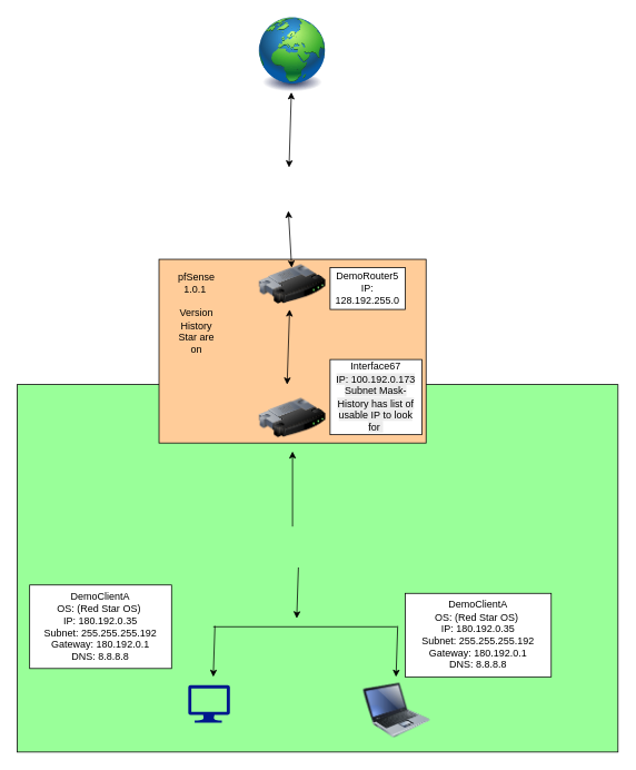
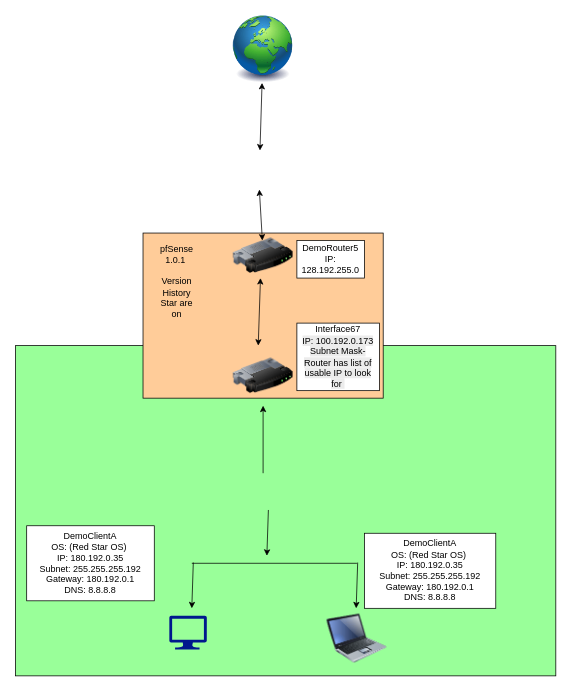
  <mxCell id="0" />
  <mxCell id="1" parent="0" />
  <mxCell id="2" value="" style="rounded=0;whiteSpace=wrap;html=1;fillColor=#99FF99;" parent="1" vertex="1"><mxGeometry x="20" y="460" width="720" height="440" as="geometry" /></mxCell>
  <mxCell id="3" value="" style="rounded=0;whiteSpace=wrap;html=1;fillColor=#FFCC99;" parent="1" vertex="1"><mxGeometry x="190" y="310" width="320" height="220" as="geometry" /></mxCell>
  <mxCell id="4" value="" style="image;html=1;image=img/lib/clip_art/general/Earth_globe_128x128.png" parent="1" vertex="1"><mxGeometry x="310" y="20" width="80" height="90" as="geometry" /></mxCell>
  <mxCell id="5" value="" style="shape=image;html=1;verticalAlign=top;verticalLabelPosition=bottom;labelBackgroundColor=#ffffff;imageAspect=0;aspect=fixed;image=https://icons.diagrams.net/icon-cache1/Security_Double_Color_Red_and_black_vol_2-2413/fire__wall__firewall__security-520.svg" parent="1" vertex="1"><mxGeometry x="319" y="200" width="52" height="52" as="geometry" /></mxCell>
  <mxCell id="6" value="" style="image;html=1;image=img/lib/clip_art/networking/Router_128x128.png" parent="1" vertex="1"><mxGeometry x="310" y="300" width="80" height="80" as="geometry" /></mxCell>
  <mxCell id="7" value="" style="edgeStyle=orthogonalEdgeStyle;rounded=0;orthogonalLoop=1;jettySize=auto;html=1;" parent="1" source="8" target="9" edge="1"><mxGeometry relative="1" as="geometry" /></mxCell>
  <mxCell id="8" value="" style="shape=image;html=1;verticalAlign=top;verticalLabelPosition=bottom;labelBackgroundColor=#ffffff;imageAspect=0;aspect=fixed;image=https://icons.diagrams.net/icon-cache1/Security_Double_Color_Red_and_black_vol_2-2413/fire__wall__firewall__security-520.svg" parent="1" vertex="1"><mxGeometry x="324" y="630" width="52" height="52" as="geometry" /></mxCell>
  <mxCell id="9" value="" style="image;html=1;image=img/lib/clip_art/networking/Router_128x128.png" parent="1" vertex="1"><mxGeometry x="310" y="460" width="80" height="80" as="geometry" /></mxCell>
  <mxCell id="10" value="" style="endArrow=classic;startArrow=classic;html=1;rounded=0;" parent="1" source="5" target="4" edge="1"><mxGeometry width="50" height="50" relative="1" as="geometry"><mxPoint x="315" y="170" as="sourcePoint" /><mxPoint x="365" y="120" as="targetPoint" /></mxGeometry></mxCell>
  <mxCell id="11" value="" style="endArrow=classic;startArrow=classic;html=1;rounded=0;entryX=0.5;entryY=1;entryDx=0;entryDy=0;" parent="1" target="5" edge="1"><mxGeometry width="50" height="50" relative="1" as="geometry"><mxPoint x="349" y="320" as="sourcePoint" /><mxPoint x="351.5" y="240" as="targetPoint" /></mxGeometry></mxCell>
  <mxCell id="12" value="" style="endArrow=classic;startArrow=classic;html=1;rounded=0;exitX=0.5;exitY=0;exitDx=0;exitDy=0;" parent="1" edge="1"><mxGeometry width="50" height="50" relative="1" as="geometry"><mxPoint x="343.5" y="460" as="sourcePoint" /><mxPoint x="346.5" y="370" as="targetPoint" /></mxGeometry></mxCell>
  <mxCell id="13" value="" style="endArrow=classic;html=1;rounded=0;exitX=0.635;exitY=0.942;exitDx=0;exitDy=0;exitPerimeter=0;" parent="1" source="8" edge="1"><mxGeometry width="50" height="50" relative="1" as="geometry"><mxPoint x="365" y="790" as="sourcePoint" /><mxPoint x="355" y="740" as="targetPoint" /></mxGeometry></mxCell>
  <mxCell id="14" value="" style="endArrow=none;html=1;rounded=0;" parent="1" edge="1"><mxGeometry width="50" height="50" relative="1" as="geometry"><mxPoint x="255" y="750" as="sourcePoint" /><mxPoint x="475" y="750" as="targetPoint" /></mxGeometry></mxCell>
  <mxCell id="15" value="" style="sketch=0;aspect=fixed;pointerEvents=1;shadow=0;dashed=0;html=1;strokeColor=none;labelPosition=center;verticalLabelPosition=bottom;verticalAlign=top;align=center;fillColor=#00188D;shape=mxgraph.azure.computer" parent="1" vertex="1"><mxGeometry x="225" y="820" width="50" height="45" as="geometry" /></mxCell>
  <mxCell id="16" value="" style="image;html=1;image=img/lib/clip_art/computers/Laptop_128x128.png" parent="1" vertex="1"><mxGeometry x="435" y="810" width="80" height="80" as="geometry" /></mxCell>
  <mxCell id="17" value="" style="endArrow=classic;html=1;rounded=0;exitX=0.635;exitY=0.942;exitDx=0;exitDy=0;exitPerimeter=0;" parent="1" edge="1"><mxGeometry width="50" height="50" relative="1" as="geometry"><mxPoint x="476" y="749" as="sourcePoint" /><mxPoint x="474" y="810" as="targetPoint" /></mxGeometry></mxCell>
  <mxCell id="18" value="" style="endArrow=classic;html=1;rounded=0;exitX=0.635;exitY=0.942;exitDx=0;exitDy=0;exitPerimeter=0;" parent="1" edge="1"><mxGeometry width="50" height="50" relative="1" as="geometry"><mxPoint x="257" y="749" as="sourcePoint" /><mxPoint x="255" y="810" as="targetPoint" /></mxGeometry></mxCell>
  <mxCell id="19" value="pfSense 1.0.1&amp;nbsp;&lt;div&gt;&lt;br&gt;&lt;/div&gt;&lt;div&gt;Version History Star are on&lt;/div&gt;" style="text;html=1;align=center;verticalAlign=middle;whiteSpace=wrap;rounded=0;" parent="1" vertex="1"><mxGeometry x="205" y="360" width="60" height="30" as="geometry" /></mxCell>
  <mxCell id="20" value="DemoRouter5&lt;div&gt;IP: 128.192.255.0&lt;/div&gt;" style="rounded=0;whiteSpace=wrap;html=1;" parent="1" vertex="1"><mxGeometry x="395" y="320" width="90" height="50" as="geometry" /></mxCell>
- <mxCell id="21" value="&lt;div&gt;Interface67&lt;/div&gt;&lt;span style=&quot;color: rgb(0, 0, 0); font-family: Helvetica; font-size: 12px; font-style: normal; font-variant-ligatures: normal; font-variant-caps: normal; font-weight: 400; letter-spacing: normal; orphans: 2; text-align: center; text-indent: 0px; text-transform: none; widows: 2; word-spacing: 0px; -webkit-text-stroke-width: 0px; white-space: normal; background-color: rgb(236, 236, 236); text-decoration-thickness: initial; text-decoration-style: initial; text-decoration-color: initial; float: none; display: inline !important;&quot;&gt;IP: 100.192.0.173&lt;/span&gt;&lt;div&gt;&lt;span style=&quot;color: rgb(0, 0, 0); font-family: Helvetica; font-size: 12px; font-style: normal; font-variant-ligatures: normal; font-variant-caps: normal; font-weight: 400; letter-spacing: normal; orphans: 2; text-align: center; text-indent: 0px; text-transform: none; widows: 2; word-spacing: 0px; -webkit-text-stroke-width: 0px; white-space: normal; background-color: rgb(236, 236, 236); text-decoration-thickness: initial; text-decoration-style: initial; text-decoration-color: initial; float: none; display: inline !important;&quot;&gt;Subnet Mask- History has list of usable IP to look for&amp;nbsp;&lt;/span&gt;&lt;/div&gt;" style="rounded=0;whiteSpace=wrap;html=1;" parent="1" vertex="1"><mxGeometry x="395" y="430" width="110" height="90" as="geometry" /></mxCell>
+ <mxCell id="21" value="&lt;div&gt;Interface67&lt;/div&gt;&lt;span style=&quot;color: rgb(0, 0, 0); font-family: Helvetica; font-size: 12px; font-style: normal; font-variant-ligatures: normal; font-variant-caps: normal; font-weight: 400; letter-spacing: normal; orphans: 2; text-align: center; text-indent: 0px; text-transform: none; widows: 2; word-spacing: 0px; -webkit-text-stroke-width: 0px; white-space: normal; background-color: rgb(236, 236, 236); text-decoration-thickness: initial; text-decoration-style: initial; text-decoration-color: initial; float: none; display: inline !important;&quot;&gt;IP: 100.192.0.173&lt;/span&gt;&lt;div&gt;&lt;span style=&quot;color: rgb(0, 0, 0); font-family: Helvetica; font-size: 12px; font-style: normal; font-variant-ligatures: normal; font-variant-caps: normal; font-weight: 400; letter-spacing: normal; orphans: 2; text-align: center; text-indent: 0px; text-transform: none; widows: 2; word-spacing: 0px; -webkit-text-stroke-width: 0px; white-space: normal; background-color: rgb(236, 236, 236); text-decoration-thickness: initial; text-decoration-style: initial; text-decoration-color: initial; float: none; display: inline !important;&quot;&gt;Subnet Mask- Router has list of usable IP to look for&amp;nbsp;&lt;/span&gt;&lt;/div&gt;" style="rounded=0;whiteSpace=wrap;html=1;" parent="1" vertex="1"><mxGeometry x="395" y="430" width="110" height="90" as="geometry" /></mxCell>
  <mxCell id="22" value="DemoClientA&lt;div&gt;OS: (Red Star OS)&amp;nbsp;&lt;/div&gt;&lt;div&gt;IP: 180.192.0.35&lt;/div&gt;&lt;div&gt;Subnet: 255.255.255.192&lt;/div&gt;&lt;div&gt;Gateway: 180.192.0.1&lt;/div&gt;&lt;div&gt;DNS: 8.8.8.8&lt;/div&gt;" style="rounded=0;whiteSpace=wrap;html=1;" parent="1" vertex="1"><mxGeometry x="35" y="700" width="170" height="100" as="geometry" /></mxCell>
  <mxCell id="23" value="DemoClientA&lt;div&gt;OS: (Red Star OS)&amp;nbsp;&lt;/div&gt;&lt;div&gt;IP: 180.192.0.35&lt;/div&gt;&lt;div&gt;Subnet: 255.255.255.192&lt;/div&gt;&lt;div&gt;Gateway: 180.192.0.1&lt;/div&gt;&lt;div&gt;DNS: 8.8.8.8&lt;/div&gt;" style="rounded=0;whiteSpace=wrap;html=1;" parent="1" vertex="1"><mxGeometry x="485" y="710" width="175" height="100" as="geometry" /></mxCell>
